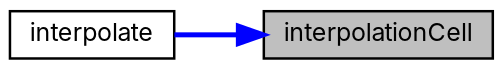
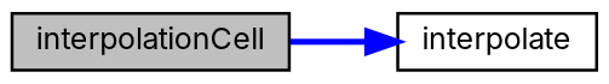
  digraph {
    rankdir=LR
    fontname=Inter
    node [color=black fontname=Inter fontsize=10 shape=record]
    n1 [fillcolor=grey75 fontcolor=black height=0.2 label=interpolationCell style=filled width=0.4]
    n2 [height=0.2 label=interpolate width=0.4]
-   n2 -> n1 [color=blue fontname=Inter fontsize=10 labelfontname=Helvetica labelfontsize=10 style=bold]
+   n1 -> n2 [color=blue fontname=Inter fontsize=10 labelfontname=Helvetica labelfontsize=10 style=bold]
  }
